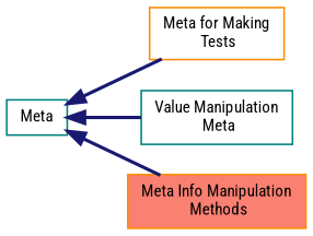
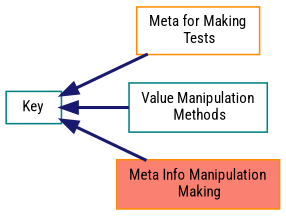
  digraph {
    fontname="Roboto Condensed"
    rankdir=LR
    node [color=darkorange fillcolor=white fontname="Roboto Condensed" fontsize=10 shape=record style=filled]
    edge [color=midnightblue dir=back fontname="Roboto Condensed" fontsize=10 labelfontname=FreeSans labelfontsize=10 shape=plaintext style=bold]
    n1 [height=0.2 label="Meta for Making\l Tests" width=0.4]
-   n2 [color=teal height=0.2 label="Value Manipulation\l Meta" width=0.4]
-   n3 [color=teal fontcolor=black height=0.2 label=Meta width=0.4]
-   n4 [fillcolor=salmon height=0.2 label="Meta Info Manipulation\l Methods" width=0.4]
+   n2 [color=teal height=0.2 label="Value Manipulation\l Methods" width=0.4]
+   n3 [color=teal fontcolor=black height=0.2 label=Key width=0.4]
+   n4 [fillcolor=salmon height=0.2 label="Meta Info Manipulation\l Making" width=0.4]
    n3 -> n1
    n3 -> n2
    n3 -> n4
  }
